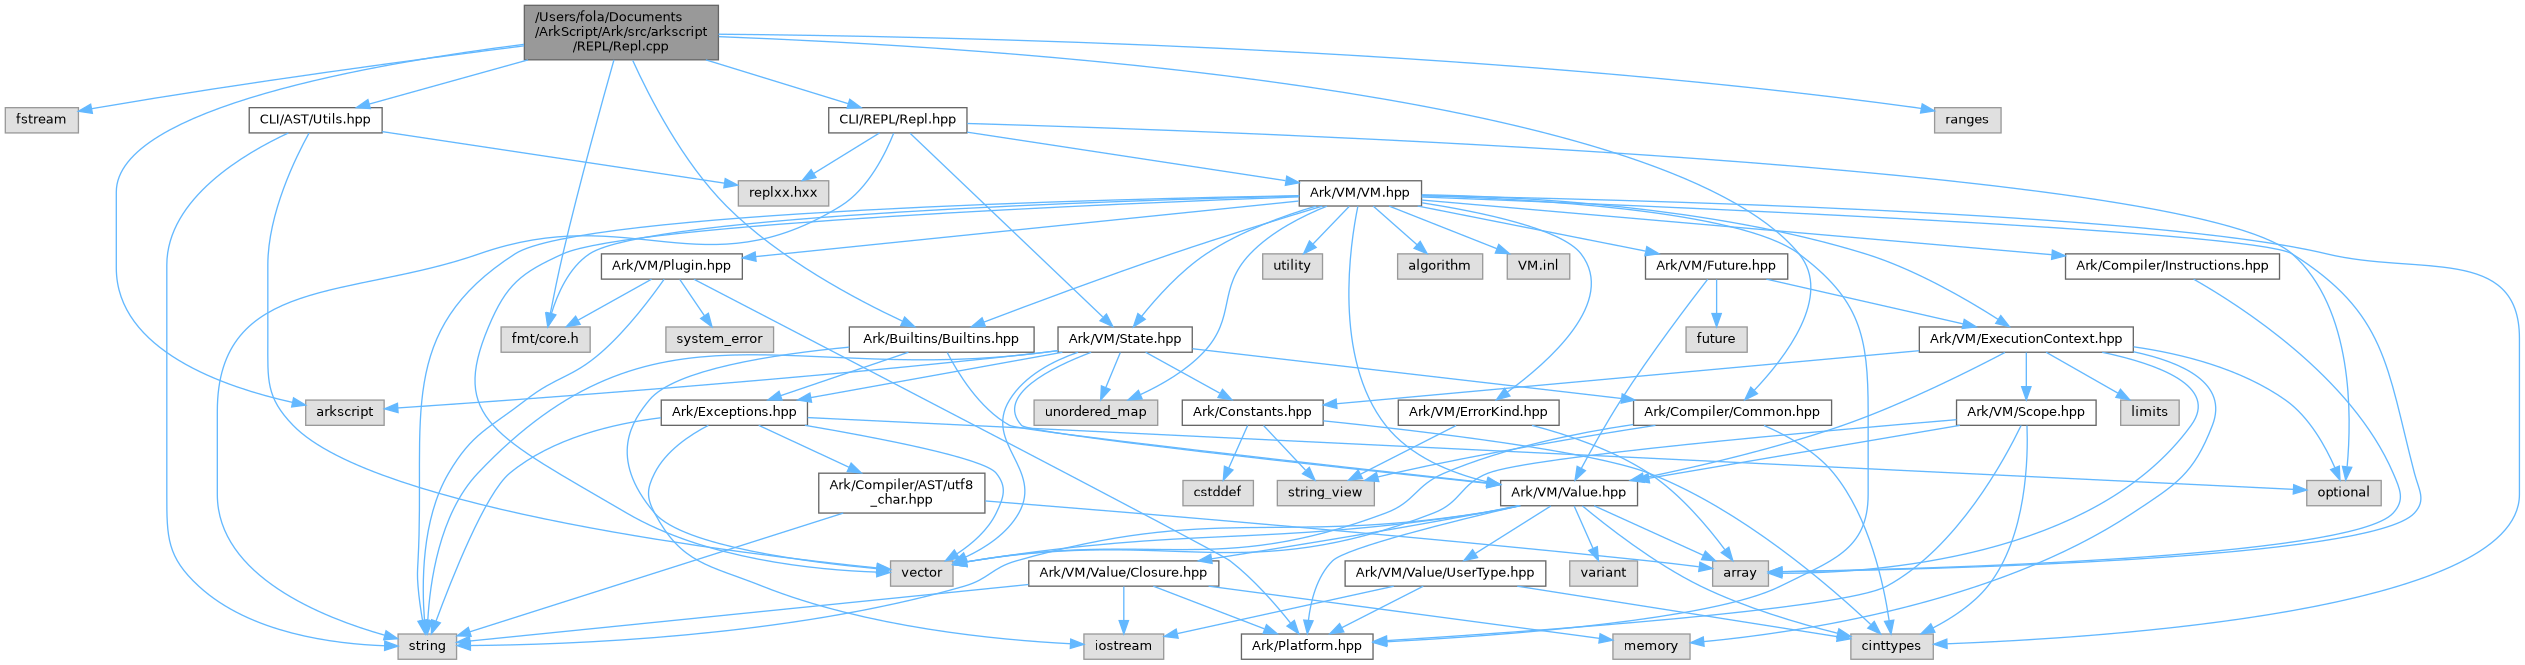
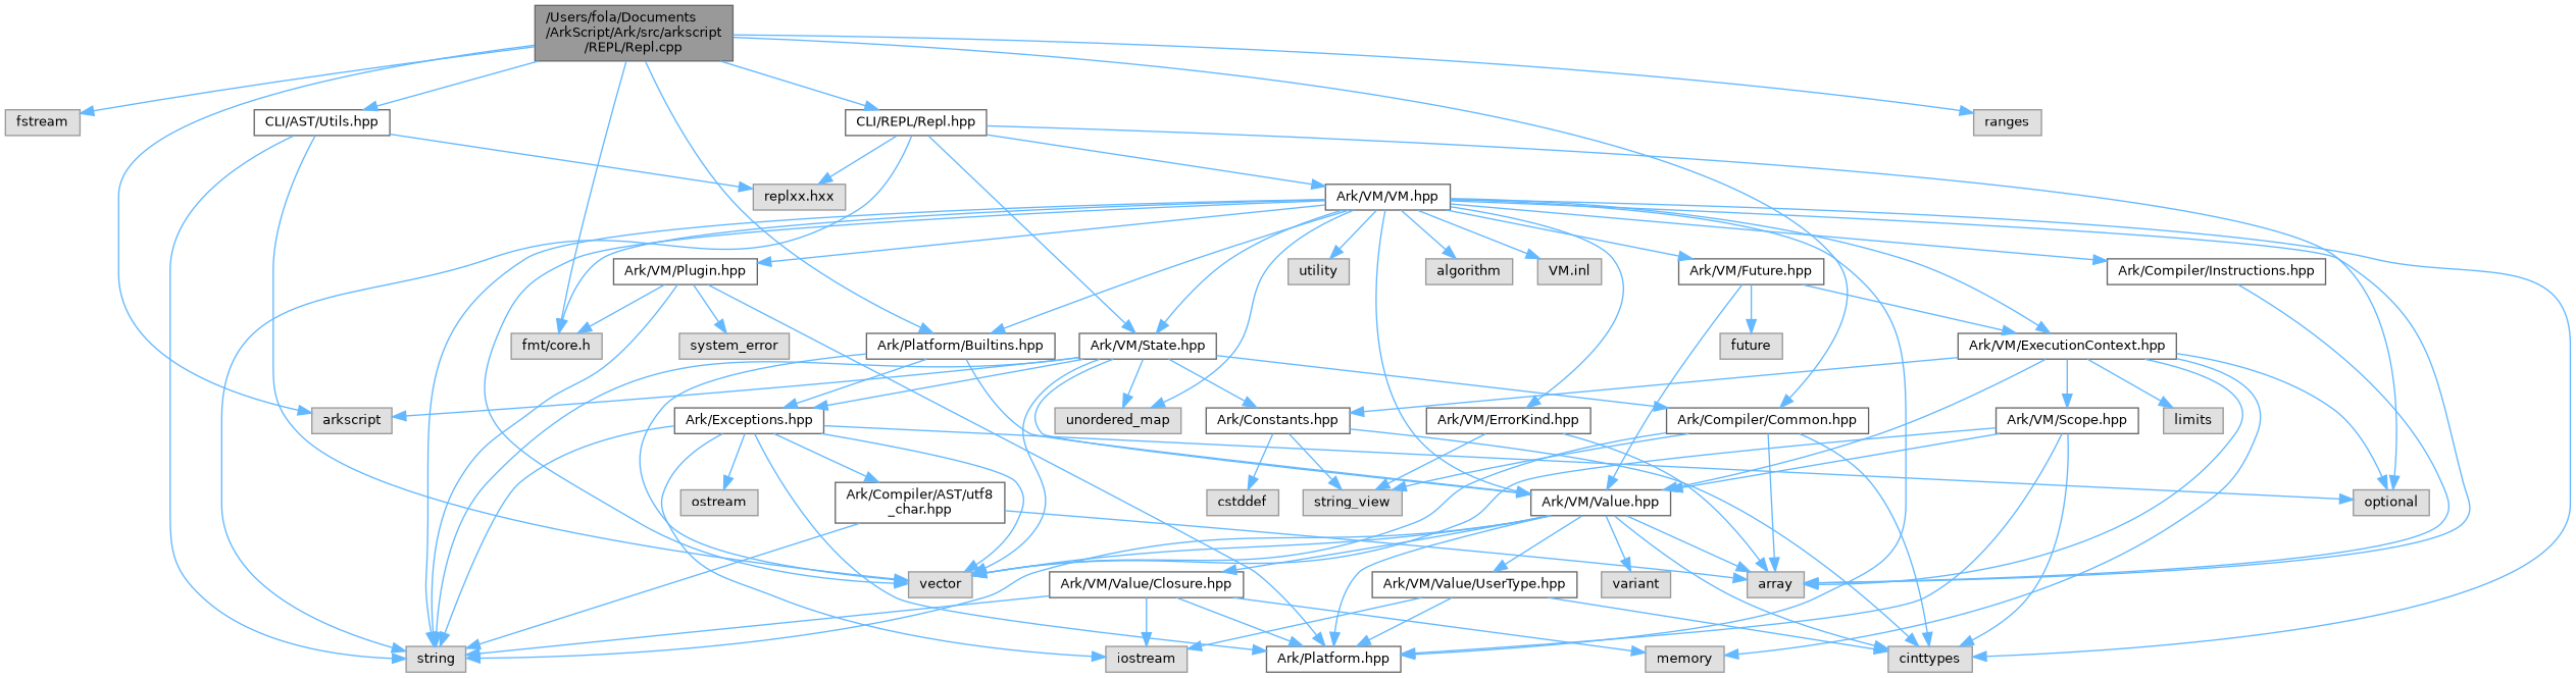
  digraph {
    node [color=grey60 fillcolor="#E0E0E0" fontname=Helvetica fontsize=10 shape=box style=filled]
    edge [color=steelblue1 fontname=Helvetica fontsize=10 labelfontname=Helvetica labelfontsize=10 style=solid]
    n1 [color=gray40 fillcolor=grey60 fontcolor=black height=0.2 label="/Users/fola/Documents\l/ArkScript/Ark/src/arkscript\l/REPL/Repl.cpp" width=0.4]
    n2 [height=0.2 label=fstream width=0.4]
    n3 [height=0.2 label=arkscript width=0.4]
    n4 [height=0.2 label="fmt/core.h" width=0.4]
    n5 [height=0.2 label=ranges width=0.4]
-   n6 [color=grey40 fillcolor=white height=0.2 label="Ark/Builtins/Builtins.hpp" width=0.4]
+   n6 [color=grey40 fillcolor=white height=0.2 label="Ark/Platform/Builtins.hpp" width=0.4]
    n7 [color=grey40 fillcolor=white height=0.2 label="Ark/Compiler/Common.hpp" width=0.4]
    n8 [color=grey40 fillcolor=white height=0.2 label="CLI/REPL/Repl.hpp" width=0.4]
    n9 [color=grey40 fillcolor=white height=0.2 label="CLI/AST/Utils.hpp" width=0.4]
    n10 [height=0.2 label=vector width=0.4]
    n11 [color=grey40 fillcolor=white height=0.2 label="Ark/VM/Value.hpp" width=0.4]
    n12 [color=grey40 fillcolor=white height=0.2 label="Ark/Exceptions.hpp" width=0.4]
    n13 [height=0.2 label=cinttypes width=0.4]
    n14 [height=0.2 label=array width=0.4]
    n15 [height=0.2 label=string_view width=0.4]
    n16 [height=0.2 label=string width=0.4]
    n17 [height=0.2 label=optional width=0.4]
    n18 [color=grey40 fillcolor=white height=0.2 label="Ark/VM/VM.hpp" width=0.4]
    n19 [color=grey40 fillcolor=white height=0.2 label="Ark/VM/State.hpp" width=0.4]
    n20 [height=0.2 label="replxx.hxx" width=0.4]
    n21 [height=0.2 label=variant width=0.4]
    n22 [color=grey40 fillcolor=white height=0.2 label="Ark/VM/Value/Closure.hpp" width=0.4]
    n23 [color=grey40 fillcolor=white height=0.2 label="Ark/Platform.hpp" width=0.4]
    n24 [color=grey40 fillcolor=white height=0.2 label="Ark/VM/Value/UserType.hpp" width=0.4]
    n25 [height=0.2 label=iostream width=0.4]
+   n26 [height=0.2 label=ostream width=0.4]
    n27 [color=grey40 fillcolor=white height=0.2 label="Ark/Compiler/AST/utf8\l_char.hpp" width=0.4]
    n28 [height=0.2 label=memory width=0.4]
    n29 [height=0.2 label=limits width=0.4]
    n30 [height=0.2 label=utility width=0.4]
    n31 [height=0.2 label=unordered_map width=0.4]
    n32 [height=0.2 label=algorithm width=0.4]
    n33 [color=grey40 fillcolor=white height=0.2 label="Ark/Compiler/Instructions.hpp" width=0.4]
    n34 [color=grey40 fillcolor=white height=0.2 label="Ark/VM/ErrorKind.hpp" width=0.4]
    n35 [color=grey40 fillcolor=white height=0.2 label="Ark/VM/ExecutionContext.hpp" width=0.4]
    n36 [color=grey40 fillcolor=white height=0.2 label="Ark/VM/Plugin.hpp" width=0.4]
    n37 [color=grey40 fillcolor=white height=0.2 label="Ark/VM/Future.hpp" width=0.4]
    n38 [height=0.2 label="VM.inl" width=0.4]
    n39 [color=grey40 fillcolor=white height=0.2 label="Ark/Constants.hpp" width=0.4]
    n40 [color=grey40 fillcolor=white height=0.2 label="Ark/VM/Scope.hpp" width=0.4]
    n41 [height=0.2 label=system_error width=0.4]
    n42 [height=0.2 label=future width=0.4]
    n43 [height=0.2 label=cstddef width=0.4]
    n1 -> n2
    n1 -> n3
    n1 -> n4
    n1 -> n5
    n1 -> n6
    n1 -> n7
    n1 -> n8
    n1 -> n9
    n6 -> n10
    n6 -> n11
    n6 -> n12
    n7 -> n10
    n7 -> n13
+   n7 -> n14
    n7 -> n15
    n8 -> n16
    n8 -> n17
    n8 -> n18
    n8 -> n19
    n8 -> n20
    n9 -> n10
    n9 -> n16
    n9 -> n20
    n11 -> n10
    n11 -> n13
    n11 -> n14
    n11 -> n16
    n11 -> n21
    n11 -> n22
    n11 -> n23
    n11 -> n24
    n12 -> n10
    n12 -> n16
    n12 -> n17
+   n12 -> n23
    n12 -> n25
+   n12 -> n26
    n12 -> n27
    n18 -> n4
    n18 -> n6
    n18 -> n10
    n18 -> n11
    n18 -> n13
    n18 -> n14
    n18 -> n16
    n18 -> n19
    n18 -> n23
    n18 -> n30
    n18 -> n31
    n18 -> n32
    n18 -> n33
    n18 -> n34
    n18 -> n35
    n18 -> n36
    n18 -> n37
    n18 -> n38
    n19 -> n3
    n19 -> n7
    n19 -> n10
    n19 -> n11
    n19 -> n12
    n19 -> n16
    n19 -> n31
    n19 -> n39
    n22 -> n16
    n22 -> n23
    n22 -> n25
    n22 -> n28
    n24 -> n13
    n24 -> n23
    n24 -> n25
    n27 -> n14
    n27 -> n16
    n33 -> n14
    n34 -> n14
    n34 -> n15
    n35 -> n11
    n35 -> n14
    n35 -> n17
    n35 -> n28
    n35 -> n29
    n35 -> n39
    n35 -> n40
    n36 -> n4
    n36 -> n16
    n36 -> n23
    n36 -> n41
    n37 -> n11
    n37 -> n35
    n37 -> n42
    n39 -> n13
    n39 -> n15
    n39 -> n43
    n40 -> n10
    n40 -> n11
    n40 -> n13
    n40 -> n23
  }
